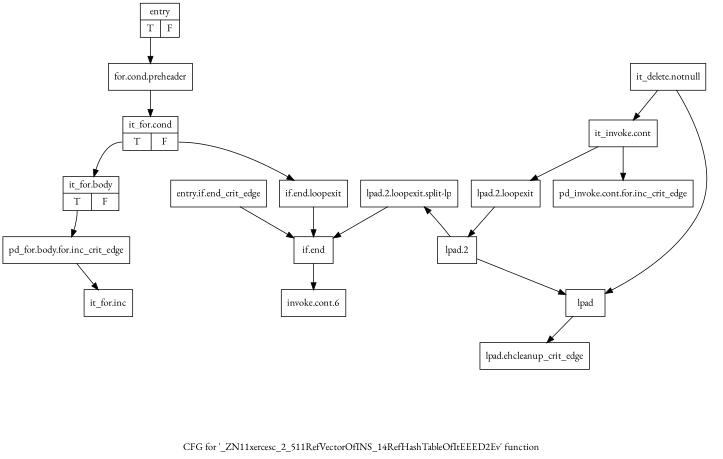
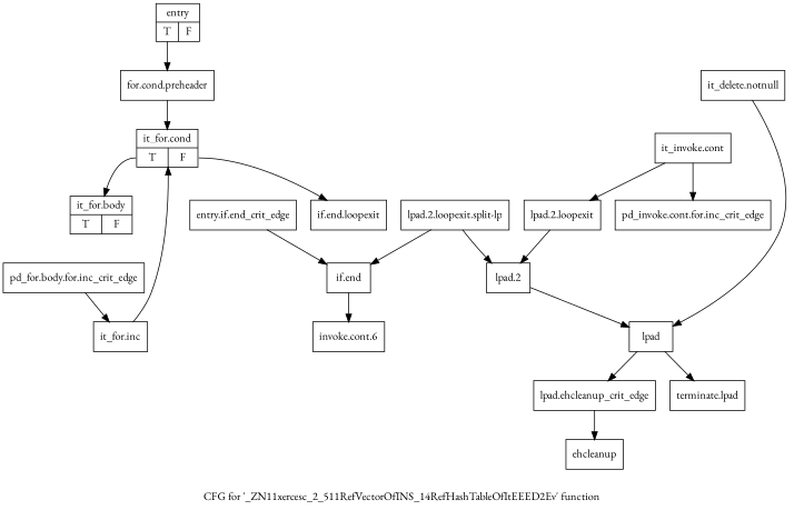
  digraph {
    fontname="EB Garamond"
    label="CFG for '_ZN11xercesc_2_511RefVectorOfINS_14RefHashTableOfItEEED2Ev' function"
    node [fontname="EB Garamond" shape=record]
    edge [fontname="EB Garamond"]
    n1 [label="{entry|{<s0>T|<s1>F}}"]
    n2 [label="{for.cond.preheader}"]
    n3 [label="{it_for.cond|{<s0>T|<s1>F}}"]
    n4 [label="{entry.if.end_crit_edge}"]
    n5 [label="{if.end}"]
    n6 [label="{it_for.body|{<s0>T|<s1>F}}"]
    n7 [label="{if.end.loopexit}"]
    n8 [label="{invoke.cont.6}"]
    n9 [label="{lpad.2.loopexit.split-lp}"]
    n10 [label="{lpad.2}"]
    n11 [label="{pd_for.body.for.inc_crit_edge}"]
    n12 [label="{it_for.inc}"]
    n13 [label="{it_delete.notnull}"]
    n14 [label="{it_invoke.cont}"]
    n15 [label="{lpad}"]
    n16 [label="{pd_invoke.cont.for.inc_crit_edge}"]
    n17 [label="{lpad.2.loopexit}"]
    n18 [label="{lpad.ehcleanup_crit_edge}"]
+   n19 [label="{terminate.lpad}"]
+   n20 [label="{ehcleanup}"]
    n1 -> n2 [tailport=s0]
    n2 -> n3
    n3 -> n6 [tailport=s0]
    n3 -> n7 [tailport=s1]
    n4 -> n5
    n5 -> n8
-   n6 -> n11 [tailport=s0]
-   n7 -> n5
    n9 -> n5
-   n10 -> n9
+   n9 -> n10
    n10 -> n15
    n11 -> n12
-   n13 -> n14
+   n12 -> n3
    n13 -> n15
    n14 -> n16
    n14 -> n17
    n15 -> n18
+   n15 -> n19
    n17 -> n10
+   n18 -> n20
  }
